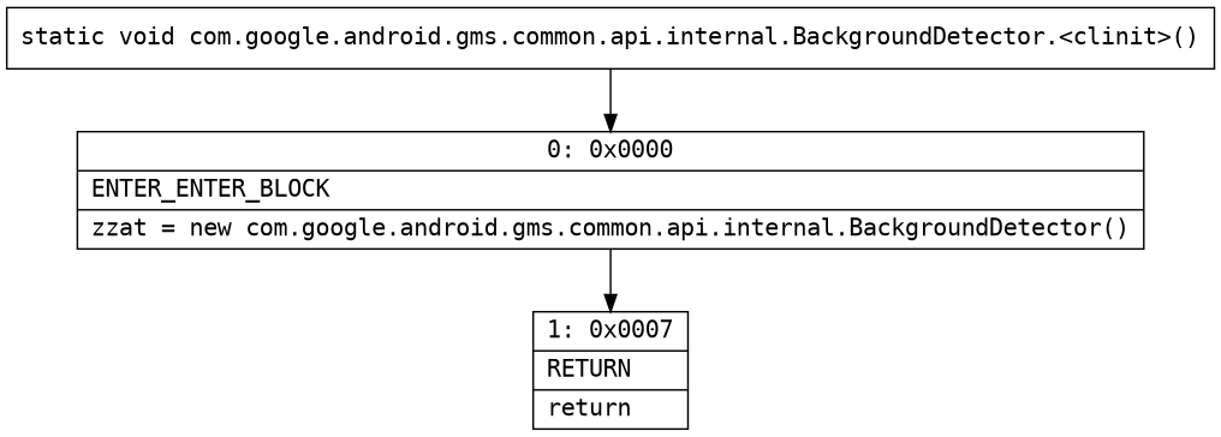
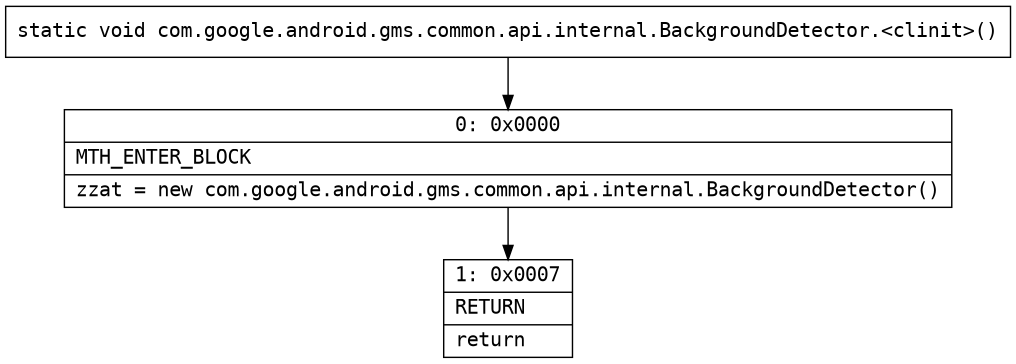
  digraph {
    fontname="DejaVu Sans Mono"
    node [shape=record fontname="DejaVu Sans Mono"]
    edge [fontname="DejaVu Sans Mono"]
-   n1 [label="{0\:\ 0x0000|ENTER_ENTER_BLOCK\l|zzat = new com.google.android.gms.common.api.internal.BackgroundDetector()\l}"]
+   n1 [label="{0\:\ 0x0000|MTH_ENTER_BLOCK\l|zzat = new com.google.android.gms.common.api.internal.BackgroundDetector()\l}"]
    n2 [label="{1\:\ 0x0007|RETURN\l|return\l}"]
    n3 [label="{static void com.google.android.gms.common.api.internal.BackgroundDetector.\<clinit\>() }"]
    n1 -> n2
    n3 -> n1
  }
